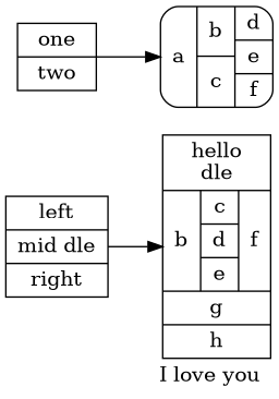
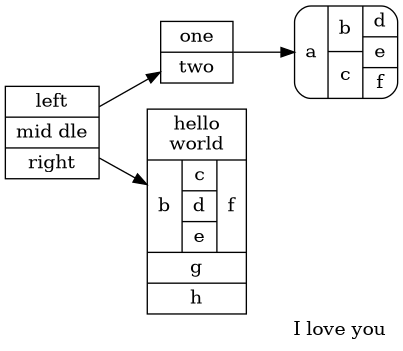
  digraph {
    label="I love you"
    labeljust=r
    labelloc=b
    rankdir=LR
    node [shape=record]
    n1 [label="<f0>left|<f1>mid dle|<f2>right"]
    n2 [label="<f0>one|<f1>two"]
-   n3 [label="hello\ndle|{b|{c|<here>d|e}|f}|g|h"]
+   n3 [label="hello\nworld|{b|{c|<here>d|e}|f}|g|h"]
    n4 [label="{a|{b|c}|{d|e|f}}" shape=Mrecord]
+   n1 -> n2
    n1 -> n3
    n2 -> n4
  }
